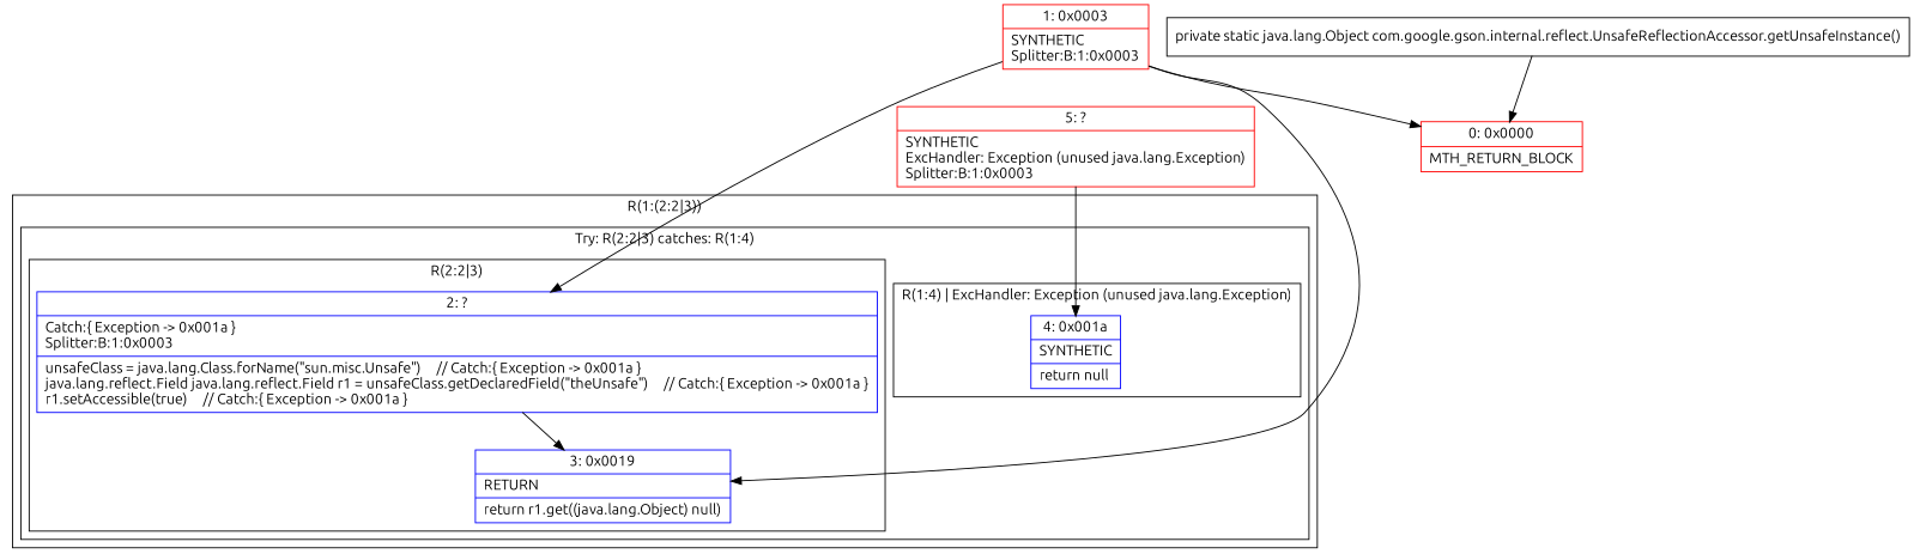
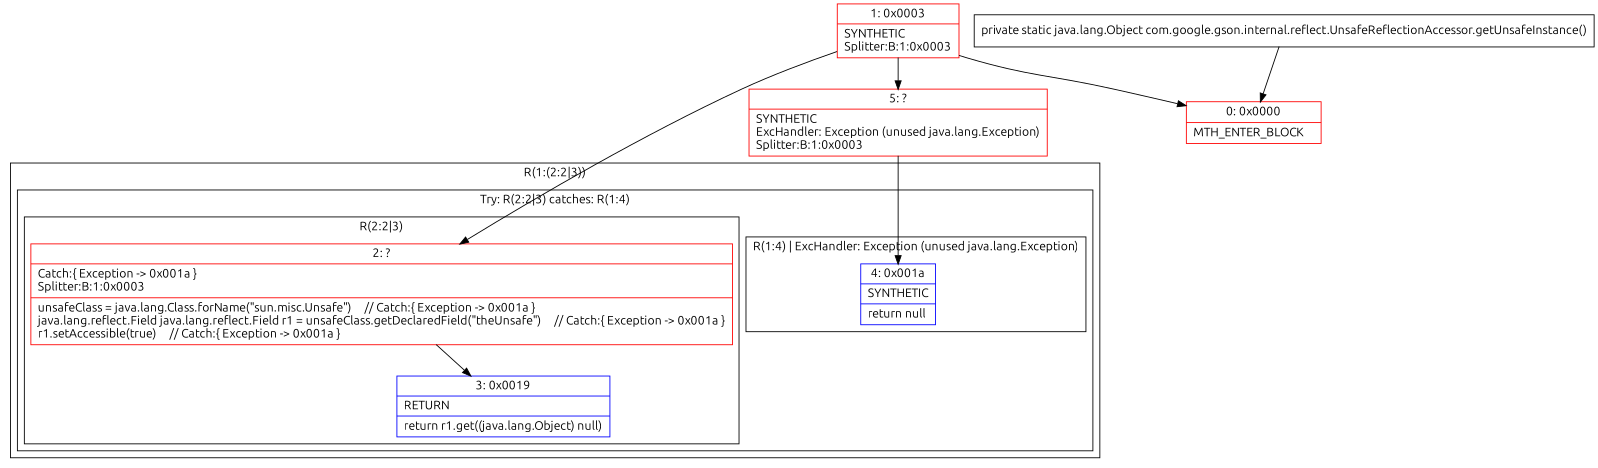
  digraph {
    fontname=Ubuntu
    node [color=blue fontname=Ubuntu shape=record]
    edge [fontname=Ubuntu]
-   n1 [label="{2\:\ ?|Catch:\{ Exception \-\> 0x001a \}\lSplitter:B:1:0x0003\l|unsafeClass = java.lang.Class.forName(\"sun.misc.Unsafe\")     \/\/ Catch:\{ Exception \-\> 0x001a \}\ljava.lang.reflect.Field java.lang.reflect.Field r1 = unsafeClass.getDeclaredField(\"theUnsafe\")     \/\/ Catch:\{ Exception \-\> 0x001a \}\lr1.setAccessible(true)     \/\/ Catch:\{ Exception \-\> 0x001a \}\l}"]
+   n1 [color=red label="{2\:\ ?|Catch:\{ Exception \-\> 0x001a \}\lSplitter:B:1:0x0003\l|unsafeClass = java.lang.Class.forName(\"sun.misc.Unsafe\")     \/\/ Catch:\{ Exception \-\> 0x001a \}\ljava.lang.reflect.Field java.lang.reflect.Field r1 = unsafeClass.getDeclaredField(\"theUnsafe\")     \/\/ Catch:\{ Exception \-\> 0x001a \}\lr1.setAccessible(true)     \/\/ Catch:\{ Exception \-\> 0x001a \}\l}"]
    n2 [label="{3\:\ 0x0019|RETURN\l|return r1.get((java.lang.Object) null)\l}"]
    n3 [label="{4\:\ 0x001a|SYNTHETIC\l|return null\l}"]
-   n4 [color=red label="{0\:\ 0x0000|MTH_RETURN_BLOCK\l}"]
+   n4 [color=red label="{0\:\ 0x0000|MTH_ENTER_BLOCK\l}"]
    n5 [color=red label="{1\:\ 0x0003|SYNTHETIC\lSplitter:B:1:0x0003\l}"]
    n6 [color=red label="{5\:\ ?|SYNTHETIC\lExcHandler: Exception (unused java.lang.Exception)\lSplitter:B:1:0x0003\l}"]
    n7 [label="{private static java.lang.Object com.google.gson.internal.reflect.UnsafeReflectionAccessor.getUnsafeInstance() }" color=""]
    subgraph cluster_1 {
      label="R(1:(2:2|3))"
      subgraph cluster_2 {
        label="Try: R(2:2|3) catches: R(1:4)"
        subgraph cluster_3 {
          label="R(2:2|3)"
          n1
          n2
        }
        subgraph cluster_4 {
          label="R(1:4) | ExcHandler: Exception (unused java.lang.Exception)\l"
          n3
        }
      }
    }
    subgraph cluster_5 {
      label="R(1:4) | ExcHandler: Exception (unused java.lang.Exception)\l"
    }
    n1 -> n2
    n5 -> n1
    n5 -> n4
-   n5 -> n2
+   n5 -> n6
    n6 -> n3
    n7 -> n4
  }
